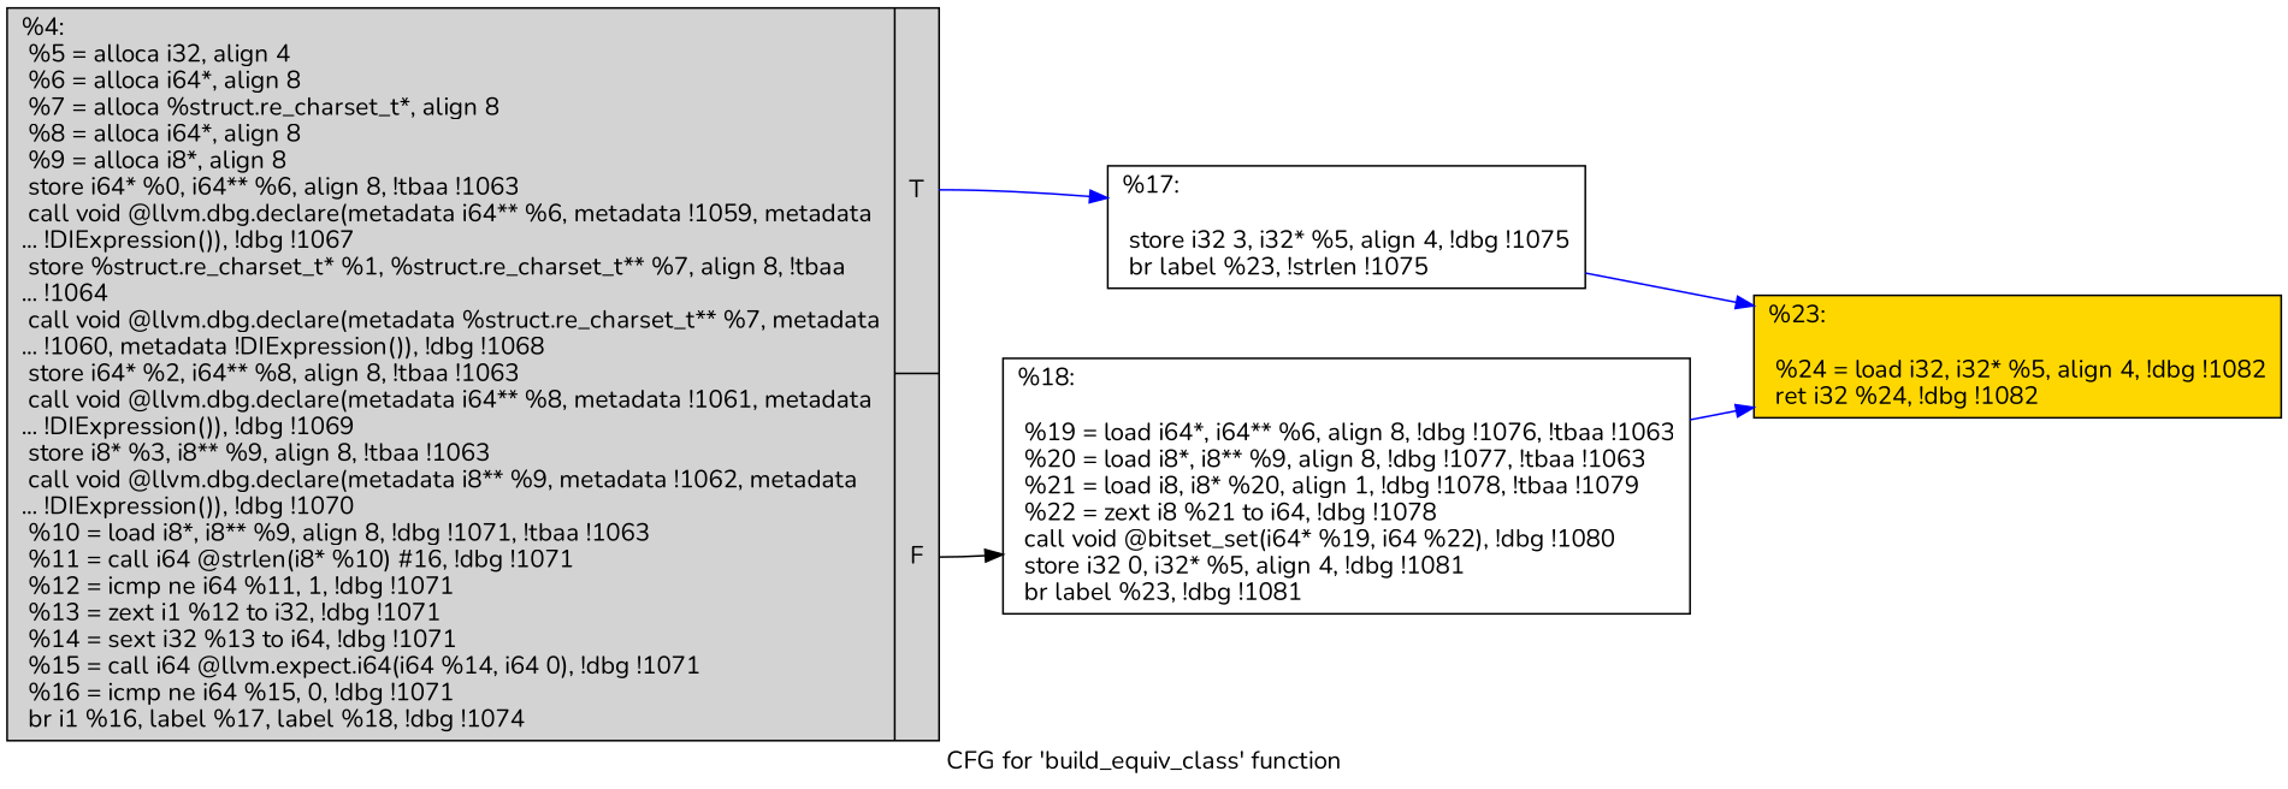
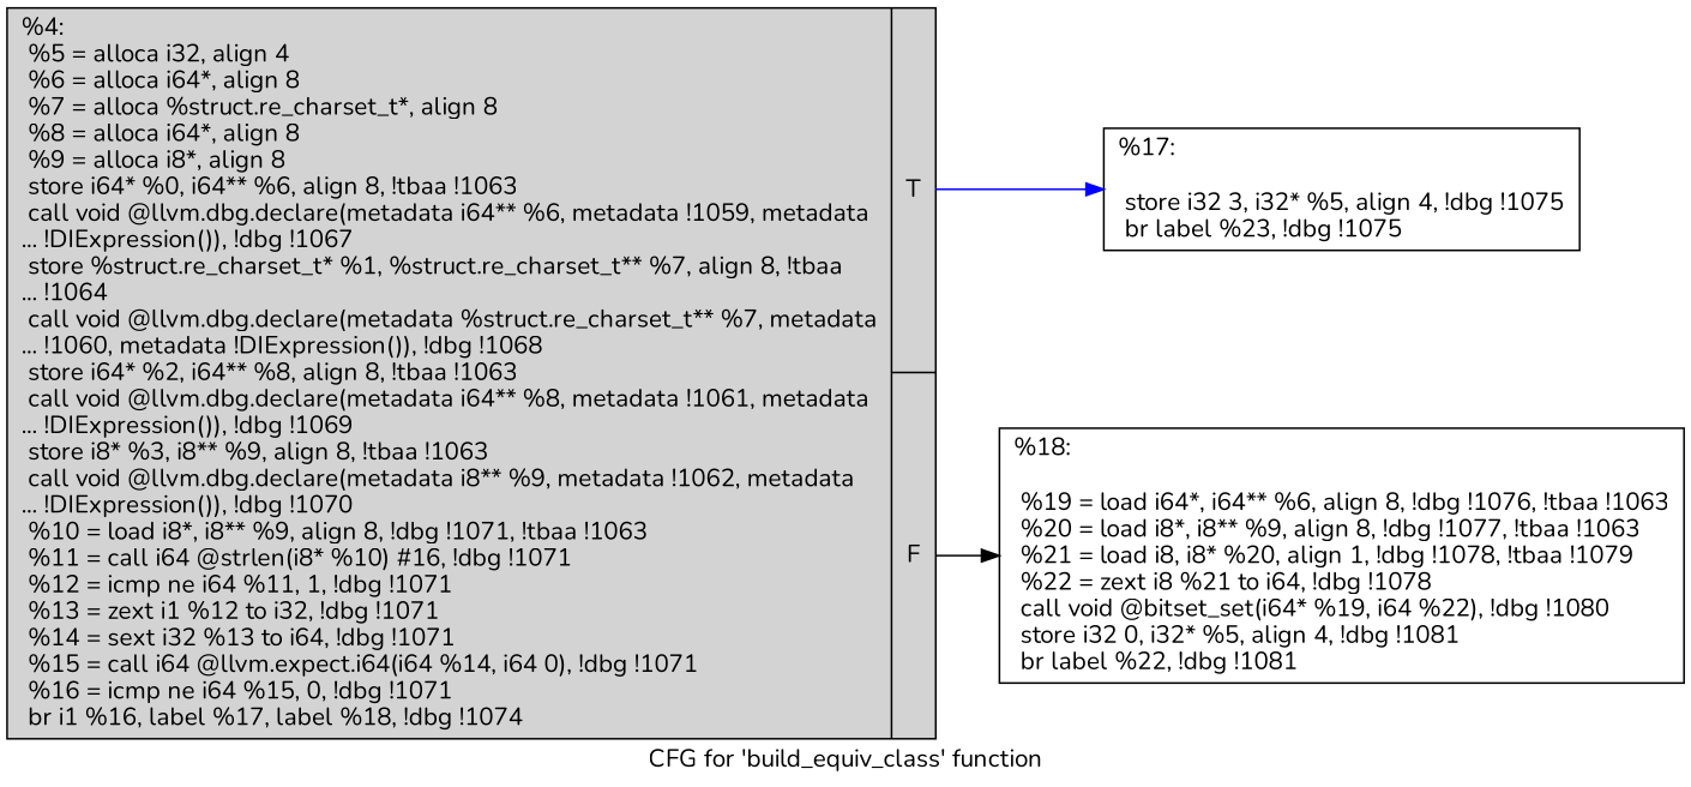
  digraph {
    fontname=Nunito
    label="CFG for 'build_equiv_class' function"
    rankdir=LR
    node [fillcolor=white fontname=Nunito shape=record style=filled]
    edge [color=blue fontname=Nunito]
    n1 [fillcolor=lightgrey label="{%4:\l  %5 = alloca i32, align 4\l  %6 = alloca i64*, align 8\l  %7 = alloca %struct.re_charset_t*, align 8\l  %8 = alloca i64*, align 8\l  %9 = alloca i8*, align 8\l  store i64* %0, i64** %6, align 8, !tbaa !1063\l  call void @llvm.dbg.declare(metadata i64** %6, metadata !1059, metadata\l... !DIExpression()), !dbg !1067\l  store %struct.re_charset_t* %1, %struct.re_charset_t** %7, align 8, !tbaa\l... !1064\l  call void @llvm.dbg.declare(metadata %struct.re_charset_t** %7, metadata\l... !1060, metadata !DIExpression()), !dbg !1068\l  store i64* %2, i64** %8, align 8, !tbaa !1063\l  call void @llvm.dbg.declare(metadata i64** %8, metadata !1061, metadata\l... !DIExpression()), !dbg !1069\l  store i8* %3, i8** %9, align 8, !tbaa !1063\l  call void @llvm.dbg.declare(metadata i8** %9, metadata !1062, metadata\l... !DIExpression()), !dbg !1070\l  %10 = load i8*, i8** %9, align 8, !dbg !1071, !tbaa !1063\l  %11 = call i64 @strlen(i8* %10) #16, !dbg !1071\l  %12 = icmp ne i64 %11, 1, !dbg !1071\l  %13 = zext i1 %12 to i32, !dbg !1071\l  %14 = sext i32 %13 to i64, !dbg !1071\l  %15 = call i64 @llvm.expect.i64(i64 %14, i64 0), !dbg !1071\l  %16 = icmp ne i64 %15, 0, !dbg !1071\l  br i1 %16, label %17, label %18, !dbg !1074\l|{<s0>T|<s1>F}}"]
-   n2 [label="{%17:\l\l  store i32 3, i32* %5, align 4, !dbg !1075\l  br label %23, !strlen !1075\l}"]
-   n3 [label="{%18:\l\l  %19 = load i64*, i64** %6, align 8, !dbg !1076, !tbaa !1063\l  %20 = load i8*, i8** %9, align 8, !dbg !1077, !tbaa !1063\l  %21 = load i8, i8* %20, align 1, !dbg !1078, !tbaa !1079\l  %22 = zext i8 %21 to i64, !dbg !1078\l  call void @bitset_set(i64* %19, i64 %22), !dbg !1080\l  store i32 0, i32* %5, align 4, !dbg !1081\l  br label %23, !dbg !1081\l}"]
-   n4 [fillcolor=gold label="{%23:\l\l  %24 = load i32, i32* %5, align 4, !dbg !1082\l  ret i32 %24, !dbg !1082\l}"]
+   n2 [label="{%17:\l\l  store i32 3, i32* %5, align 4, !dbg !1075\l  br label %23, !dbg !1075\l}"]
+   n3 [label="{%18:\l\l  %19 = load i64*, i64** %6, align 8, !dbg !1076, !tbaa !1063\l  %20 = load i8*, i8** %9, align 8, !dbg !1077, !tbaa !1063\l  %21 = load i8, i8* %20, align 1, !dbg !1078, !tbaa !1079\l  %22 = zext i8 %21 to i64, !dbg !1078\l  call void @bitset_set(i64* %19, i64 %22), !dbg !1080\l  store i32 0, i32* %5, align 4, !dbg !1081\l  br label %22, !dbg !1081\l}"]
    n1 -> n2 [tailport=s0]
    n1 -> n3 [color=black tailport=s1]
-   n2 -> n4
-   n3 -> n4
  }
